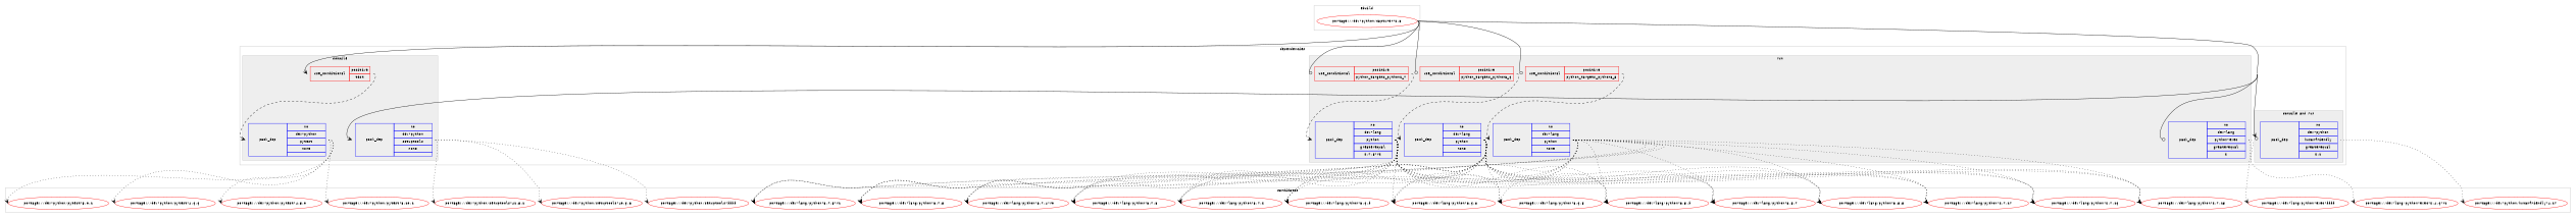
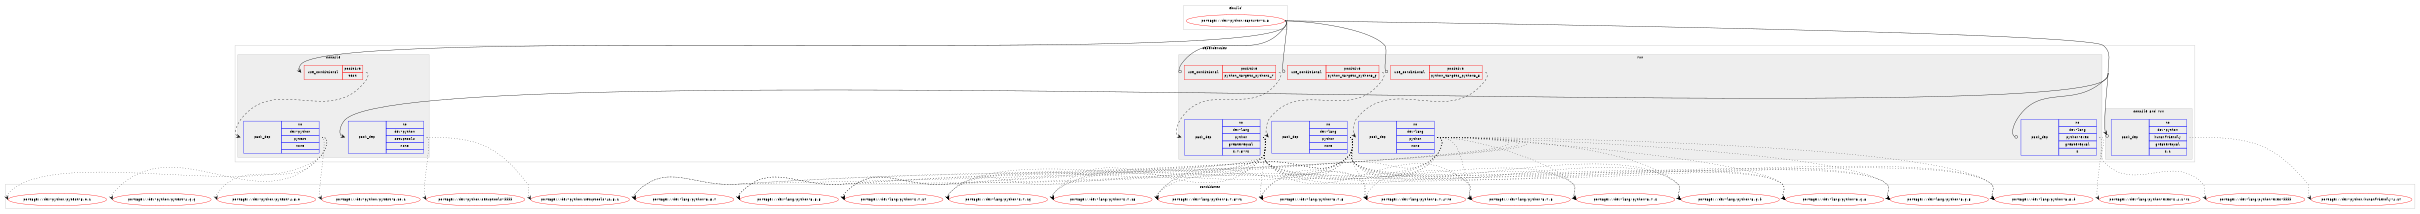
  digraph {
    compound=true
    concentrate=true
    fontname="DejaVu Sans Mono"
    fontsize=10
    newrank=true
    rankdir=TB
    ranksep=1.5
    node [color=red fontname="DejaVu Sans Mono" fontsize=10]
    edge [arrowhead=vee fontname="DejaVu Sans Mono" headport=w style=dotted tailport=e weight=100]
    n1 [label="portage://dev-python/capturer-2.3" width=4]
    n2 [color=blue label=<<TABLE BORDER="0" CELLBORDER="1" CELLSPACING="0" CELLPADDING="4" WIDTH="220"><TR><TD ROWSPAN="6" CELLPADDING="30">pack_dep</TD></TR><TR><TD WIDTH="110">no</TD></TR><TR><TD>dev-python</TD></TR><TR><TD>pytest</TD></TR><TR><TD>none</TD></TR><TR><TD></TD></TR></TABLE>> shape=none]
    n3 [label=<<TABLE BORDER="0" CELLBORDER="1" CELLSPACING="0" CELLPADDING="4"><TR><TD ROWSPAN="3" CELLPADDING="10">use_conditional</TD></TR><TR><TD>positive</TD></TR><TR><TD>test</TD></TR></TABLE>> shape=none]
    n4 [color=blue label=<<TABLE BORDER="0" CELLBORDER="1" CELLSPACING="0" CELLPADDING="4" WIDTH="220"><TR><TD ROWSPAN="6" CELLPADDING="30">pack_dep</TD></TR><TR><TD WIDTH="110">no</TD></TR><TR><TD>dev-python</TD></TR><TR><TD>setuptools</TD></TR><TR><TD>none</TD></TR><TR><TD></TD></TR></TABLE>> shape=none]
    n5 [color=blue label=<<TABLE BORDER="0" CELLBORDER="1" CELLSPACING="0" CELLPADDING="4" WIDTH="220"><TR><TD ROWSPAN="6" CELLPADDING="30">pack_dep</TD></TR><TR><TD WIDTH="110">no</TD></TR><TR><TD>dev-python</TD></TR><TR><TD>humanfriendly</TD></TR><TR><TD>greaterequal</TD></TR><TR><TD>2.1</TD></TR></TABLE>> shape=none]
    n6 [color=blue label=<<TABLE BORDER="0" CELLBORDER="1" CELLSPACING="0" CELLPADDING="4" WIDTH="220"><TR><TD ROWSPAN="6" CELLPADDING="30">pack_dep</TD></TR><TR><TD WIDTH="110">no</TD></TR><TR><TD>dev-lang</TD></TR><TR><TD>python</TD></TR><TR><TD>none</TD></TR><TR><TD></TD></TR></TABLE>> shape=none]
    n7 [label=<<TABLE BORDER="0" CELLBORDER="1" CELLSPACING="0" CELLPADDING="4"><TR><TD ROWSPAN="3" CELLPADDING="10">use_conditional</TD></TR><TR><TD>positive</TD></TR><TR><TD>python_targets_python3_6</TD></TR></TABLE>> shape=none]
    n8 [color=blue label=<<TABLE BORDER="0" CELLBORDER="1" CELLSPACING="0" CELLPADDING="4" WIDTH="220"><TR><TD ROWSPAN="6" CELLPADDING="30">pack_dep</TD></TR><TR><TD WIDTH="110">no</TD></TR><TR><TD>dev-lang</TD></TR><TR><TD>python</TD></TR><TR><TD>greaterequal</TD></TR><TR><TD>2.7.5-r2</TD></TR></TABLE>> shape=none]
    n9 [label=<<TABLE BORDER="0" CELLBORDER="1" CELLSPACING="0" CELLPADDING="4"><TR><TD ROWSPAN="3" CELLPADDING="10">use_conditional</TD></TR><TR><TD>positive</TD></TR><TR><TD>python_targets_python2_7</TD></TR></TABLE>> shape=none]
    n10 [color=blue label=<<TABLE BORDER="0" CELLBORDER="1" CELLSPACING="0" CELLPADDING="4" WIDTH="220"><TR><TD ROWSPAN="6" CELLPADDING="30">pack_dep</TD></TR><TR><TD WIDTH="110">no</TD></TR><TR><TD>dev-lang</TD></TR><TR><TD>python</TD></TR><TR><TD>none</TD></TR><TR><TD></TD></TR></TABLE>> shape=none]
    n11 [label=<<TABLE BORDER="0" CELLBORDER="1" CELLSPACING="0" CELLPADDING="4"><TR><TD ROWSPAN="3" CELLPADDING="10">use_conditional</TD></TR><TR><TD>positive</TD></TR><TR><TD>python_targets_python3_5</TD></TR></TABLE>> shape=none]
    n12 [color=blue label=<<TABLE BORDER="0" CELLBORDER="1" CELLSPACING="0" CELLPADDING="4" WIDTH="220"><TR><TD ROWSPAN="6" CELLPADDING="30">pack_dep</TD></TR><TR><TD WIDTH="110">no</TD></TR><TR><TD>dev-lang</TD></TR><TR><TD>python-exec</TD></TR><TR><TD>greaterequal</TD></TR><TR><TD>2</TD></TR></TABLE>> shape=none]
    n13 [label="portage://dev-python/pytest-3.10.1" width=4]
    n14 [label="portage://dev-python/pytest-4.5.0" width=4]
    n15 [label="portage://dev-python/pytest-4.6.6" width=4]
    n16 [label="portage://dev-python/pytest-5.0.1" width=4]
-   n17 [label="portage://dev-python/setuptools-40.6.3" width=4]
    n18 [label="portage://dev-python/setuptools-41.5.1" width=4]
    n19 [label="portage://dev-python/setuptools-9999" width=4]
    n20 [label="portage://dev-python/humanfriendly-4.17" width=4]
    n21 [label="portage://dev-lang/python-2.7.15" width=4]
    n22 [label="portage://dev-lang/python-2.7.16" width=4]
    n23 [label="portage://dev-lang/python-2.7.17" width=4]
    n24 [label="portage://dev-lang/python-3.5.5" width=4]
    n25 [label="portage://dev-lang/python-3.5.7" width=4]
    n26 [label="portage://dev-lang/python-3.5.9" width=4]
    n27 [label="portage://dev-lang/python-3.6.5" width=4]
    n28 [label="portage://dev-lang/python-3.6.8" width=4]
    n29 [label="portage://dev-lang/python-3.6.9" width=4]
    n30 [label="portage://dev-lang/python-3.7.2" width=4]
    n31 [label="portage://dev-lang/python-3.7.3" width=4]
    n32 [label="portage://dev-lang/python-3.7.4-r0" width=4]
    n33 [label="portage://dev-lang/python-3.7.5" width=4]
    n34 [label="portage://dev-lang/python-3.7.5-r1" width=4]
-   n35 [label="portage://dev-lang/python-exec-2.4.6-r1" width=4]
+   n35 [label="portage://dev-lang/python-exec-2.4.1-r1" width=4]
    n36 [label="portage://dev-lang/python-exec-9999" width=4]
    subgraph cluster_1 {
      color=gray
      label=<<i>ebuild</i>>
      rank=same
      n1
    }
    subgraph cluster_2 {
      color=gray
      label=<<i>dependencies</i>>
      subgraph cluster_3 {
        color=gray
        fillcolor="#eeeeee"
        label=<<i>compile</i>>
        style=filled
        subgraph sub_4 {
          color=gray
          fillcolor="#eeeeee"
          label=<<i>compile</i>>
          style=filled
          n3
          subgraph sub_5 {
            color=gray
            fillcolor="#eeeeee"
            label=<<i>compile</i>>
            style=filled
            n2
          }
        }
        subgraph sub_6 {
          color=gray
          fillcolor="#eeeeee"
          label=<<i>compile</i>>
          style=filled
          n4
        }
      }
      subgraph cluster_7 {
        color=gray
        fillcolor="#eeeeee"
        label=<<i>compile and run</i>>
        style=filled
        subgraph sub_8 {
          color=gray
          fillcolor="#eeeeee"
          label=<<i>compile and run</i>>
          style=filled
          n5
        }
      }
      subgraph cluster_9 {
        color=gray
        fillcolor="#eeeeee"
        label=<<i>run</i>>
        style=filled
        subgraph sub_10 {
          color=gray
          fillcolor="#eeeeee"
          label=<<i>run</i>>
          style=filled
          n7
          subgraph sub_11 {
            color=gray
            fillcolor="#eeeeee"
            label=<<i>run</i>>
            style=filled
            n6
          }
        }
        subgraph sub_12 {
          color=gray
          fillcolor="#eeeeee"
          label=<<i>run</i>>
          style=filled
          n9
          subgraph sub_13 {
            color=gray
            fillcolor="#eeeeee"
            label=<<i>run</i>>
            style=filled
            n8
          }
        }
        subgraph sub_14 {
          color=gray
          fillcolor="#eeeeee"
          label=<<i>run</i>>
          style=filled
          n11
          subgraph sub_15 {
            color=gray
            fillcolor="#eeeeee"
            label=<<i>run</i>>
            style=filled
            n10
          }
        }
        subgraph sub_16 {
          color=gray
          fillcolor="#eeeeee"
          label=<<i>run</i>>
          style=filled
          n12
        }
      }
    }
    subgraph cluster_17 {
      color=gray
      label=<<i>candidates</i>>
      rank=same
      subgraph sub_18 {
        color=black
        label=<<i>candidates</i>>
        nodesep=1
        rank=same
        n13
        n14
        n15
        n16
      }
      subgraph sub_19 {
        color=black
        label=<<i>candidates</i>>
        nodesep=1
        rank=same
-       n17
        n18
        n19
      }
      subgraph sub_20 {
        color=black
        label=<<i>candidates</i>>
        nodesep=1
        rank=same
        n20
      }
      subgraph sub_21 {
        color=black
        label=<<i>candidates</i>>
        nodesep=1
        rank=same
        n21
        n22
        n23
        n24
        n25
        n26
        n27
        n28
        n29
        n30
        n31
        n32
        n33
        n34
      }
      subgraph sub_22 {
        color=black
        label=<<i>candidates</i>>
        nodesep=1
        rank=same
        n21
        n22
        n23
        n24
        n25
        n26
        n27
        n28
        n29
        n30
        n31
        n32
        n33
        n34
      }
      subgraph sub_23 {
        color=black
        label=<<i>candidates</i>>
        nodesep=1
        rank=same
        n21
        n22
        n23
        n24
        n25
        n26
        n27
        n28
        n29
        n30
        n31
        n32
        n33
        n34
      }
      subgraph sub_24 {
        color=black
        label=<<i>candidates</i>>
        nodesep=1
        rank=same
        n35
        n36
      }
    }
    n1 -> n3 [style=solid weight=20]
    n1 -> n4 [style=solid weight=20]
    n1 -> n5 [arrowhead=odotvee style=solid weight=20]
    n1 -> n7 [arrowhead=odot style=solid weight=20]
    n1 -> n9 [arrowhead=odot style=solid weight=20]
    n1 -> n11 [arrowhead=odot style=solid weight=20]
    n1 -> n12 [arrowhead=odot style=solid weight=20]
    n2 -> n13
    n2 -> n14
    n2 -> n15
    n2 -> n16
    n3 -> n2 [style=dashed weight=20]
-   n4 -> n17
    n4 -> n18
    n4 -> n19
    n5 -> n20
    n6 -> n21
    n6 -> n22
    n6 -> n23
    n6 -> n24
    n6 -> n25
    n6 -> n26
    n6 -> n27
    n6 -> n28
    n6 -> n29
    n6 -> n30
    n6 -> n31
    n6 -> n32
    n6 -> n33
    n6 -> n34
    n7 -> n6 [style=dashed weight=20]
    n8 -> n21
    n8 -> n22
    n8 -> n23
    n8 -> n24
    n8 -> n25
    n8 -> n26
    n8 -> n27
    n8 -> n28
    n8 -> n29
    n8 -> n30
    n8 -> n31
    n8 -> n32
    n8 -> n33
    n8 -> n34
    n9 -> n8 [style=dashed weight=20]
    n10 -> n21
    n10 -> n22
    n10 -> n23
    n10 -> n24
    n10 -> n25
    n10 -> n26
    n10 -> n27
    n10 -> n28
    n10 -> n29
    n10 -> n30
    n10 -> n31
    n10 -> n32
    n10 -> n33
    n10 -> n34
    n11 -> n10 [style=dashed weight=20]
    n12 -> n35
    n12 -> n36
  }
